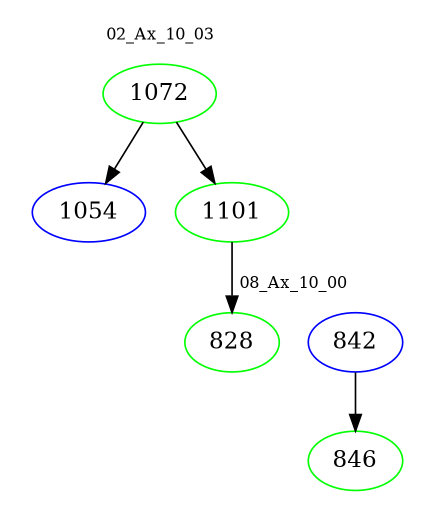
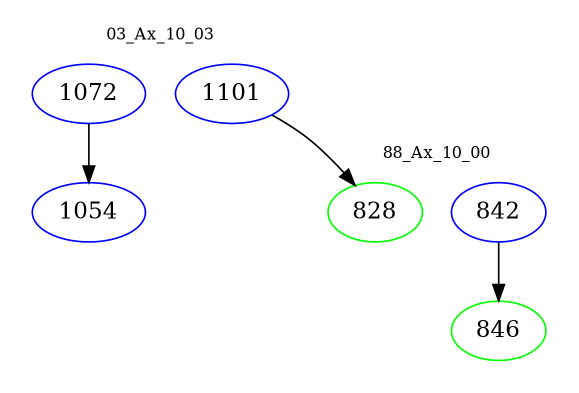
  digraph {
    node [color=blue]
    edge [color=black]
-   n1 [color=green label=1072]
+   n1 [label=1072]
    n2 [label=1054]
-   n3 [color=green label=1101]
+   n3 [label=1101]
    n4 [label=842]
    n5 [color=green label=828]
    n6 [color=green label=846]
    subgraph cluster_1 {
      color=white
      fontsize=10
-     label="02_Ax_10_03"
+     label="03_Ax_10_03"
      n1
      n2
      n3
    }
    subgraph cluster_2 {
      color=white
      fontsize=10
-     label="08_Ax_10_00"
+     label="88_Ax_10_00"
      n4
      n5
      n6
    }
    n1 -> n2
-   n1 -> n3
    n3 -> n5
    n4 -> n6
  }
